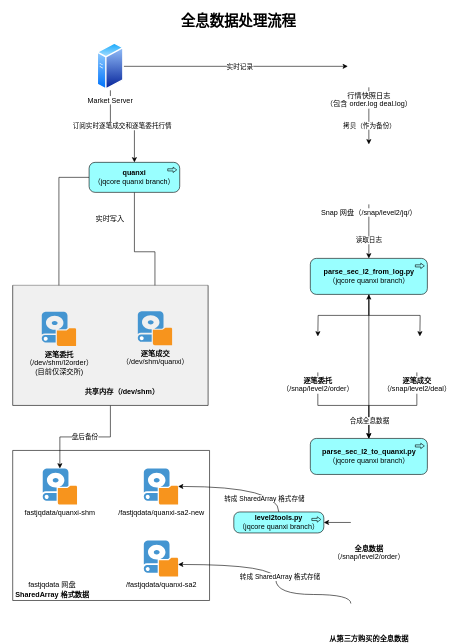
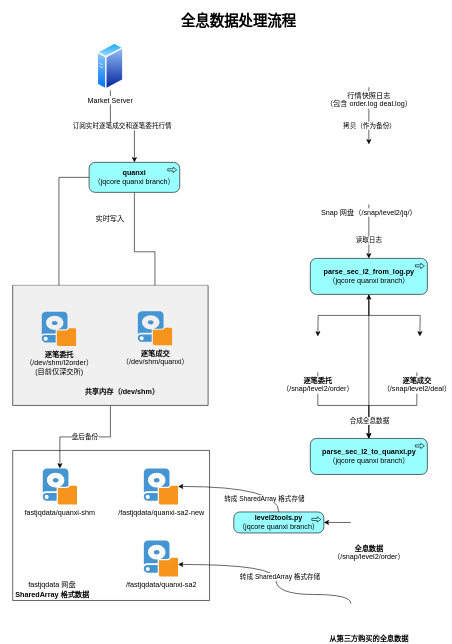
  <mxCell id="0" />
  <mxCell id="1" parent="0" />
- <mxCell id="2" style="edgeStyle=orthogonalEdgeStyle;rounded=0;orthogonalLoop=1;jettySize=auto;html=1;" parent="1" source="5" target="8" edge="1"><mxGeometry relative="1" as="geometry" /></mxCell>
- <mxCell id="3" value="实时记录" style="edgeLabel;html=1;align=center;verticalAlign=middle;resizable=0;points=[];" parent="2" vertex="1" connectable="0"><mxGeometry x="-0.173" relative="1" as="geometry"><mxPoint x="39" as="offset" /></mxGeometry></mxCell>
  <mxCell id="4" value="订阅实时逐笔成交和逐笔委托行情" style="edgeStyle=orthogonalEdgeStyle;rounded=0;orthogonalLoop=1;jettySize=auto;html=1;entryX=0.5;entryY=0;entryDx=0;entryDy=0;entryPerimeter=0;" parent="1" source="5" target="11" edge="1"><mxGeometry relative="1" as="geometry" /></mxCell>
  <mxCell id="5" value="Market Server" style="aspect=fixed;perimeter=ellipsePerimeter;html=1;align=center;shadow=0;dashed=0;spacingTop=3;image;image=img/lib/active_directory/generic_server.svg;" parent="1" vertex="1"><mxGeometry x="161" y="70" width="44.8" height="80" as="geometry" /></mxCell>
  <mxCell id="6" style="edgeStyle=orthogonalEdgeStyle;rounded=0;orthogonalLoop=1;jettySize=auto;html=1;entryX=0.5;entryY=0;entryDx=0;entryDy=0;" parent="1" source="8" target="19" edge="1"><mxGeometry relative="1" as="geometry" /></mxCell>
  <mxCell id="7" value="拷贝（作为备份）" style="edgeLabel;html=1;align=center;verticalAlign=middle;resizable=0;points=[];" parent="6" vertex="1" connectable="0"><mxGeometry x="0.329" relative="1" as="geometry"><mxPoint as="offset" /></mxGeometry></mxCell>
  <mxCell id="8" value="行情快照日志&lt;br&gt;（包含 order.log deal.log）" style="shape=image;html=1;verticalAlign=top;verticalLabelPosition=bottom;labelBackgroundColor=#ffffff;imageAspect=0;aspect=fixed;image=https://cdn3.iconfinder.com/data/icons/document-file-formats-2/512/9-128.png" parent="1" vertex="1"><mxGeometry x="579" y="75" width="70" height="70" as="geometry" /></mxCell>
  <mxCell id="9" style="edgeStyle=orthogonalEdgeStyle;rounded=0;orthogonalLoop=1;jettySize=auto;html=1;" parent="1" source="11" target="14" edge="1"><mxGeometry relative="1" as="geometry" /></mxCell>
  <mxCell id="10" style="edgeStyle=orthogonalEdgeStyle;rounded=0;orthogonalLoop=1;jettySize=auto;html=1;exitX=0.5;exitY=1;exitDx=0;exitDy=0;exitPerimeter=0;" parent="1" source="11" target="15" edge="1"><mxGeometry relative="1" as="geometry" /></mxCell>
  <mxCell id="11" value="&lt;b&gt;quanxi&lt;/b&gt;&lt;br&gt;（jqcore quanxi branch）" style="html=1;outlineConnect=0;whiteSpace=wrap;fillColor=#99ffff;shape=mxgraph.archimate3.application;appType=proc;archiType=rounded;" parent="1" vertex="1"><mxGeometry x="147.9" y="270" width="151" height="50" as="geometry" /></mxCell>
  <mxCell id="12" value="盘后备份" style="edgeStyle=orthogonalEdgeStyle;rounded=0;orthogonalLoop=1;jettySize=auto;html=1;" parent="1" source="13" target="34" edge="1"><mxGeometry relative="1" as="geometry" /></mxCell>
  <mxCell id="13" value="" style="swimlane;startSize=0;fillColor=#E6E6E6;swimlaneFillColor=#F0F0F0;gradientColor=#C7C7C7;" parent="1" vertex="1"><mxGeometry x="20.6" y="475" width="325.6" height="200" as="geometry" /></mxCell>
  <mxCell id="14" value="&lt;b&gt;逐笔委托&lt;br&gt;&lt;/b&gt;（/dev/shm/l2order）&lt;br&gt;(目前仅深交所)" style="shadow=0;dashed=0;html=1;strokeColor=none;fillColor=#4495D1;labelPosition=center;verticalLabelPosition=bottom;verticalAlign=top;align=center;outlineConnect=0;shape=mxgraph.veeam.local_disk;" parent="13" vertex="1"><mxGeometry x="48.4" y="44" width="57.2" height="56.8" as="geometry" /></mxCell>
  <mxCell id="15" value="&lt;b&gt;逐笔成交&lt;br&gt;&lt;/b&gt;（/dev/shm/quanxi）" style="shadow=0;dashed=0;html=1;strokeColor=none;fillColor=#4495D1;labelPosition=center;verticalLabelPosition=bottom;verticalAlign=top;align=center;outlineConnect=0;shape=mxgraph.veeam.local_disk;" parent="13" vertex="1"><mxGeometry x="208.4" y="43" width="57.2" height="56.8" as="geometry" /></mxCell>
  <mxCell id="16" value="&lt;b&gt;共享内存（/dev/shm）&lt;/b&gt;" style="text;html=1;strokeColor=none;fillColor=none;align=center;verticalAlign=middle;whiteSpace=wrap;rounded=0;" parent="13" vertex="1"><mxGeometry x="98" y="165" width="167.6" height="25" as="geometry" /></mxCell>
  <mxCell id="17" value="实时写入" style="text;html=1;strokeColor=none;fillColor=none;align=center;verticalAlign=middle;whiteSpace=wrap;rounded=0;" parent="1" vertex="1"><mxGeometry x="153" y="350" width="60" height="30" as="geometry" /></mxCell>
  <mxCell id="18" value="读取日志" style="edgeStyle=orthogonalEdgeStyle;rounded=0;orthogonalLoop=1;jettySize=auto;html=1;entryX=0.5;entryY=0;entryDx=0;entryDy=0;entryPerimeter=0;" parent="1" source="19" target="22" edge="1"><mxGeometry x="0.333" relative="1" as="geometry"><mxPoint as="offset" /></mxGeometry></mxCell>
  <mxCell id="19" value="Snap 网盘（/snap/level2/jq/）" style="shape=image;html=1;verticalAlign=top;verticalLabelPosition=bottom;labelBackgroundColor=#ffffff;imageAspect=0;aspect=fixed;image=https://cdn2.iconfinder.com/data/icons/crystalproject/128x128/devices/nfs_unmount.png;fillColor=#E6E6E6;gradientColor=#C7C7C7;" parent="1" vertex="1"><mxGeometry x="564" y="240" width="100" height="100" as="geometry" /></mxCell>
  <mxCell id="20" style="edgeStyle=orthogonalEdgeStyle;rounded=0;orthogonalLoop=1;jettySize=auto;html=1;" parent="1" source="22" edge="1"><mxGeometry relative="1" as="geometry"><mxPoint x="529" y="560" as="targetPoint" /></mxGeometry></mxCell>
  <mxCell id="21" style="edgeStyle=orthogonalEdgeStyle;rounded=0;orthogonalLoop=1;jettySize=auto;html=1;" parent="1" source="22" edge="1"><mxGeometry relative="1" as="geometry"><mxPoint x="699" y="560" as="targetPoint" /></mxGeometry></mxCell>
  <mxCell id="22" value="&lt;b&gt;parse_sec_l2_from_log.py&lt;/b&gt;&lt;br&gt;（jqcore quanxi branch）" style="html=1;outlineConnect=0;whiteSpace=wrap;fillColor=#99ffff;shape=mxgraph.archimate3.application;appType=proc;archiType=rounded;" parent="1" vertex="1"><mxGeometry x="516.5" y="430" width="195" height="60" as="geometry" /></mxCell>
  <mxCell id="23" style="edgeStyle=orthogonalEdgeStyle;rounded=0;orthogonalLoop=1;jettySize=auto;html=1;" parent="1" source="24" target="22" edge="1"><mxGeometry relative="1" as="geometry" /></mxCell>
  <mxCell id="24" value="&lt;b&gt;parse_sec_l2_to_quanxi.py&lt;/b&gt;&lt;br&gt;（jqcore quanxi branch）" style="html=1;outlineConnect=0;whiteSpace=wrap;fillColor=#99ffff;shape=mxgraph.archimate3.application;appType=proc;archiType=rounded;" parent="1" vertex="1"><mxGeometry x="516.5" y="730" width="195" height="60" as="geometry" /></mxCell>
  <mxCell id="25" style="edgeStyle=orthogonalEdgeStyle;rounded=0;orthogonalLoop=1;jettySize=auto;html=1;entryX=0.5;entryY=0;entryDx=0;entryDy=0;entryPerimeter=0;" parent="1" source="26" target="24" edge="1"><mxGeometry relative="1" as="geometry" /></mxCell>
  <mxCell id="26" value="&lt;b&gt;逐笔成交&lt;br&gt;&lt;/b&gt;（/snap/level2/deal）" style="shape=image;html=1;verticalAlign=top;verticalLabelPosition=bottom;labelBackgroundColor=#ffffff;imageAspect=0;aspect=fixed;image=https://cdn3.iconfinder.com/data/icons/cad-database-presentation-spreadsheet-vector-fil-2/512/19-128.png;fillColor=#E6E6E6;gradientColor=#C7C7C7;" parent="1" vertex="1"><mxGeometry x="664" y="560" width="60" height="60" as="geometry" /></mxCell>
  <mxCell id="27" style="edgeStyle=orthogonalEdgeStyle;rounded=0;orthogonalLoop=1;jettySize=auto;html=1;" parent="1" source="29" target="24" edge="1"><mxGeometry relative="1" as="geometry" /></mxCell>
  <mxCell id="28" value="合成全息数据" style="edgeLabel;html=1;align=center;verticalAlign=middle;resizable=0;points=[];" parent="27" vertex="1" connectable="0"><mxGeometry x="0.608" y="-1" relative="1" as="geometry"><mxPoint x="1" y="8" as="offset" /></mxGeometry></mxCell>
  <mxCell id="29" value="&lt;b&gt;逐笔委托&lt;br&gt;&lt;/b&gt;（/snap/level2/order）" style="shape=image;html=1;verticalAlign=top;verticalLabelPosition=bottom;labelBackgroundColor=#ffffff;imageAspect=0;aspect=fixed;image=https://cdn3.iconfinder.com/data/icons/cad-database-presentation-spreadsheet-vector-fil-2/512/19-128.png;fillColor=#E6E6E6;gradientColor=#C7C7C7;" parent="1" vertex="1"><mxGeometry x="499" y="560" width="60" height="60" as="geometry" /></mxCell>
  <mxCell id="30" style="edgeStyle=orthogonalEdgeStyle;rounded=0;orthogonalLoop=1;jettySize=auto;html=1;" parent="1" source="31" target="38" edge="1"><mxGeometry relative="1" as="geometry" /></mxCell>
  <mxCell id="31" value="&lt;b&gt;全息数据&lt;br&gt;&lt;/b&gt;（/snap/level2/order）" style="shape=image;html=1;verticalAlign=top;verticalLabelPosition=bottom;labelBackgroundColor=#ffffff;imageAspect=0;aspect=fixed;image=https://cdn3.iconfinder.com/data/icons/cad-database-presentation-spreadsheet-vector-fil-2/512/19-128.png;fillColor=#E6E6E6;gradientColor=#C7C7C7;" parent="1" vertex="1"><mxGeometry x="584" y="840" width="60" height="60" as="geometry" /></mxCell>
  <mxCell id="32" value="" style="swimlane;startSize=0;fillColor=#E6E6E6;gradientColor=#C7C7C7;" parent="1" vertex="1"><mxGeometry x="20.6" y="750" width="328" height="250" as="geometry" /></mxCell>
  <mxCell id="33" value="fastjqdata 网盘" style="shape=image;html=1;verticalAlign=top;verticalLabelPosition=bottom;labelBackgroundColor=#ffffff;imageAspect=0;aspect=fixed;image=https://cdn2.iconfinder.com/data/icons/crystalproject/128x128/devices/nfs_unmount.png;fillColor=#E6E6E6;gradientColor=#C7C7C7;" parent="32" vertex="1"><mxGeometry x="45.8" y="170" width="40" height="40" as="geometry" /></mxCell>
  <mxCell id="34" value="fastjqdata/quanxi-shm" style="shadow=0;dashed=0;html=1;strokeColor=none;fillColor=#4495D1;labelPosition=center;verticalLabelPosition=bottom;verticalAlign=top;align=center;outlineConnect=0;shape=mxgraph.veeam.local_disk;" parent="32" vertex="1"><mxGeometry x="50" y="30" width="57.2" height="60" as="geometry" /></mxCell>
  <mxCell id="35" value="/fastjqdata/quanxi-sa2-new" style="shadow=0;dashed=0;html=1;strokeColor=none;fillColor=#4495D1;labelPosition=center;verticalLabelPosition=bottom;verticalAlign=top;align=center;outlineConnect=0;shape=mxgraph.veeam.local_disk;" parent="32" vertex="1"><mxGeometry x="218.4" y="30" width="57.2" height="60" as="geometry" /></mxCell>
  <mxCell id="36" value="&lt;b&gt;SharedArray 格式数据&lt;/b&gt;" style="text;html=1;strokeColor=none;fillColor=none;align=center;verticalAlign=middle;whiteSpace=wrap;rounded=0;" parent="32" vertex="1"><mxGeometry y="230" width="131.6" height="20" as="geometry" /></mxCell>
  <mxCell id="37" value="/fastjqdata/quanxi-sa2" style="shadow=0;dashed=0;html=1;strokeColor=none;fillColor=#4495D1;labelPosition=center;verticalLabelPosition=bottom;verticalAlign=top;align=center;outlineConnect=0;shape=mxgraph.veeam.local_disk;" parent="32" vertex="1"><mxGeometry x="218.4" y="150" width="57.2" height="60" as="geometry" /></mxCell>
  <mxCell id="38" value="&lt;b&gt;level2tools.py&lt;/b&gt;&lt;br&gt;（jqcore quanxi branch）" style="html=1;outlineConnect=0;whiteSpace=wrap;fillColor=#99ffff;shape=mxgraph.archimate3.application;appType=proc;archiType=rounded;" parent="1" vertex="1"><mxGeometry x="389" y="852.5" width="150" height="35" as="geometry" /></mxCell>
  <mxCell id="39" value="" style="curved=1;endArrow=classic;html=1;rounded=0;edgeStyle=orthogonalEdgeStyle;exitX=0.5;exitY=0;exitDx=0;exitDy=0;exitPerimeter=0;" parent="1" source="38" target="35" edge="1"><mxGeometry width="50" height="50" relative="1" as="geometry"><mxPoint x="389" y="820" as="sourcePoint" /><mxPoint x="439" y="770" as="targetPoint" /><Array as="points"><mxPoint x="464" y="810" /></Array></mxGeometry></mxCell>
  <mxCell id="40" value="转成 SharedArray 格式存储" style="edgeLabel;html=1;align=center;verticalAlign=middle;resizable=0;points=[];" parent="39" vertex="1" connectable="0"><mxGeometry x="0.106" y="1" relative="1" as="geometry"><mxPoint x="49" y="19" as="offset" /></mxGeometry></mxCell>
  <mxCell id="41" value="&lt;b&gt;从第三方购买的全息数据&lt;/b&gt;" style="shape=image;html=1;verticalAlign=top;verticalLabelPosition=bottom;labelBackgroundColor=#ffffff;imageAspect=0;aspect=fixed;image=https://cdn3.iconfinder.com/data/icons/cad-database-presentation-spreadsheet-vector-fil-2/512/19-128.png;fillColor=#E6E6E6;gradientColor=#C7C7C7;" parent="1" vertex="1"><mxGeometry x="584" y="990" width="60" height="60" as="geometry" /></mxCell>
  <mxCell id="42" value="" style="curved=1;endArrow=classic;html=1;rounded=0;edgeStyle=orthogonalEdgeStyle;exitX=0;exitY=0.25;exitDx=0;exitDy=0;" parent="1" source="41" target="37" edge="1"><mxGeometry width="50" height="50" relative="1" as="geometry"><mxPoint x="584" y="990" as="sourcePoint" /><mxPoint x="429" y="1030" as="targetPoint" /><Array as="points"><mxPoint x="584" y="990" /><mxPoint x="459" y="990" /><mxPoint x="459" y="940" /></Array></mxGeometry></mxCell>
  <mxCell id="43" value="转成 SharedArray 格式存储" style="edgeLabel;html=1;align=center;verticalAlign=middle;resizable=0;points=[];" parent="42" vertex="1" connectable="0"><mxGeometry x="0.224" y="7" relative="1" as="geometry"><mxPoint x="32" y="13" as="offset" /></mxGeometry></mxCell>
  <mxCell id="44" value="&lt;b&gt;&lt;font style=&quot;font-size: 24px&quot;&gt;全息数据处理流程&lt;/font&gt;&lt;/b&gt;" style="text;html=1;strokeColor=none;fillColor=none;align=center;verticalAlign=middle;whiteSpace=wrap;rounded=0;" vertex="1" parent="1"><mxGeometry x="276.5" y="20" width="240" height="30" as="geometry" /></mxCell>
